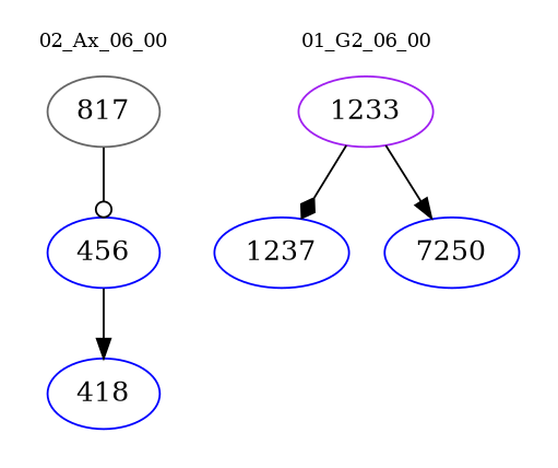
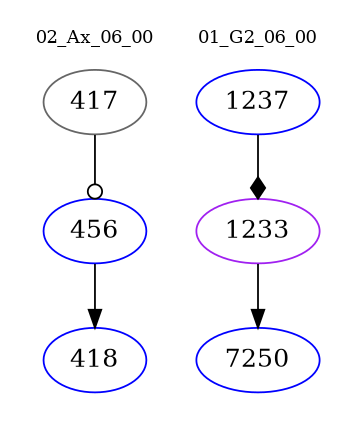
  digraph {
    node [color=blue]
    edge [arrowhead=normal color=black]
-   n1 [color=gray40 label=817]
+   n1 [color=gray40 label=417]
    n2 [label=456]
    n3 [label=418]
    n4 [label=1237]
    n5 [color=purple label=1233]
    n6 [label=7250]
    subgraph cluster_1 {
      color=white
      fontsize=10
      label="02_Ax_06_00"
      n1
      n2
      n3
    }
    subgraph cluster_2 {
      color=white
      fontsize=10
      label="01_G2_06_00"
      n4
      n5
      n6
    }
    n1 -> n2 [arrowhead=odot]
    n2 -> n3
-   n5 -> n4 [arrowhead=diamond]
+   n4 -> n5 [arrowhead=diamond]
    n5 -> n6
  }
